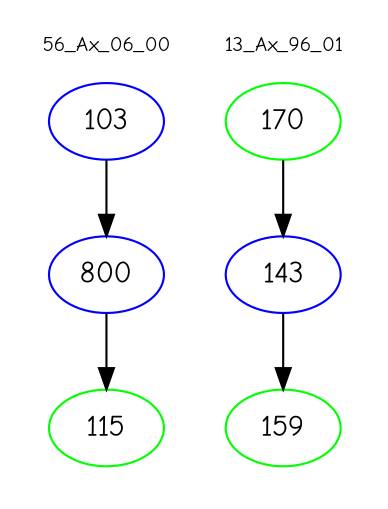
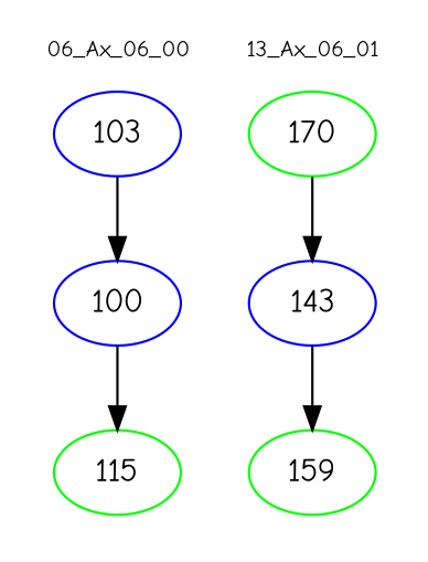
  digraph {
    fontname="Comic Neue"
    node [color=blue fontname="Comic Neue"]
    edge [color=black fontname="Comic Neue"]
    n1 [label=103]
-   n2 [label=800]
+   n2 [label=100]
    n3 [color=green label=115]
    n4 [color=green label=170]
    n5 [label=143]
    n6 [color=green label=159]
    subgraph cluster_1 {
      color=white
      fontsize=10
-     label="56_Ax_06_00"
+     label="06_Ax_06_00"
      n1
      n2
      n3
    }
    subgraph cluster_2 {
      color=white
      fontsize=10
-     label="13_Ax_96_01"
+     label="13_Ax_06_01"
      n4
      n5
      n6
    }
    n1 -> n2
    n2 -> n3
    n4 -> n5
    n5 -> n6
  }
